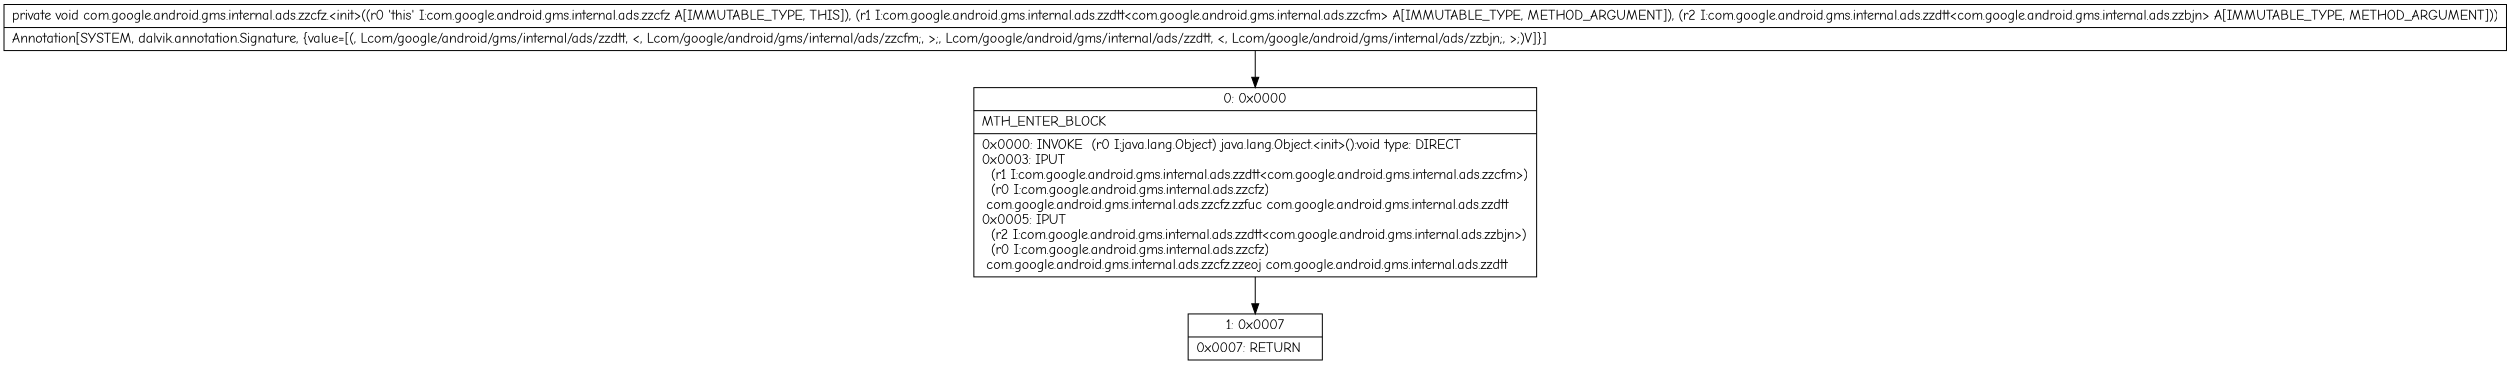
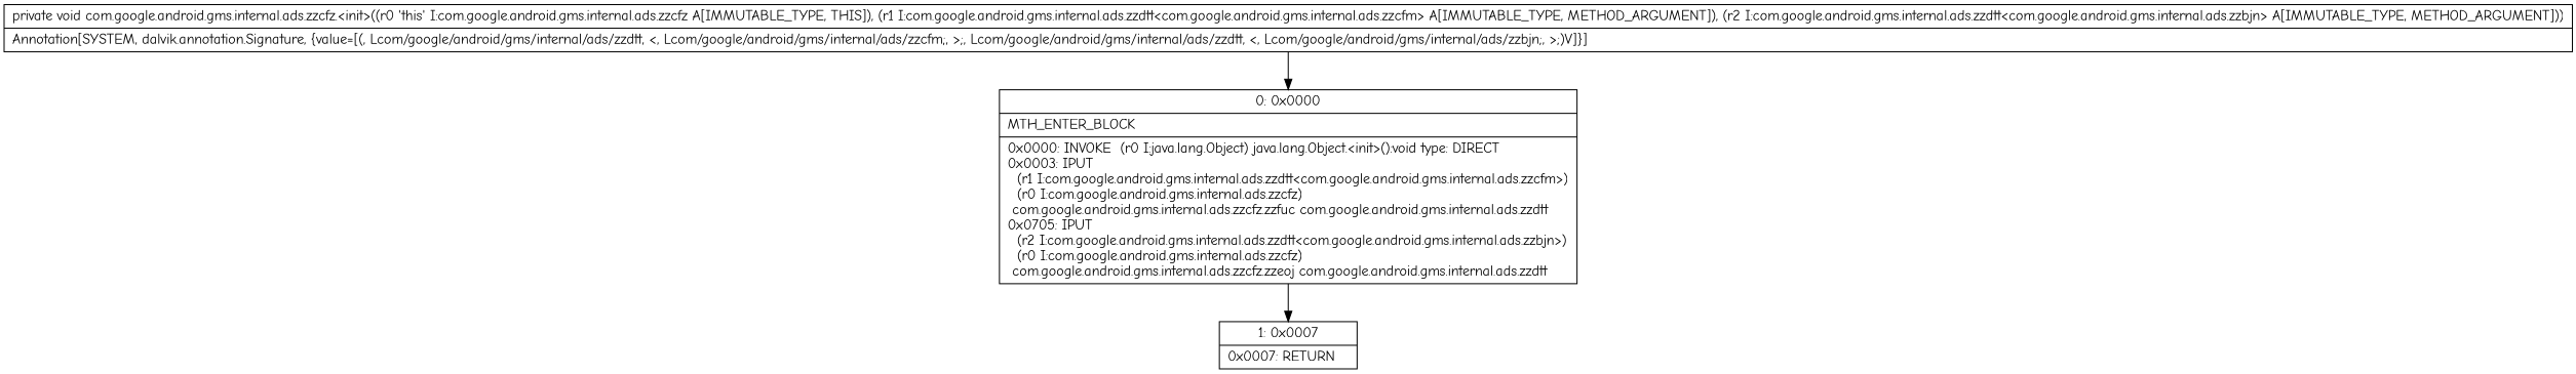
  digraph {
    fontname="Comic Neue"
    node [shape=record fontname="Comic Neue"]
    edge [fontname="Comic Neue"]
-   n1 [label="{0\:\ 0x0000|MTH_ENTER_BLOCK\l|0x0000: INVOKE  (r0 I:java.lang.Object) java.lang.Object.\<init\>():void type: DIRECT \l0x0003: IPUT  \l  (r1 I:com.google.android.gms.internal.ads.zzdtt\<com.google.android.gms.internal.ads.zzcfm\>)\l  (r0 I:com.google.android.gms.internal.ads.zzcfz)\l com.google.android.gms.internal.ads.zzcfz.zzfuc com.google.android.gms.internal.ads.zzdtt \l0x0005: IPUT  \l  (r2 I:com.google.android.gms.internal.ads.zzdtt\<com.google.android.gms.internal.ads.zzbjn\>)\l  (r0 I:com.google.android.gms.internal.ads.zzcfz)\l com.google.android.gms.internal.ads.zzcfz.zzeoj com.google.android.gms.internal.ads.zzdtt \l}"]
+   n1 [label="{0\:\ 0x0000|MTH_ENTER_BLOCK\l|0x0000: INVOKE  (r0 I:java.lang.Object) java.lang.Object.\<init\>():void type: DIRECT \l0x0003: IPUT  \l  (r1 I:com.google.android.gms.internal.ads.zzdtt\<com.google.android.gms.internal.ads.zzcfm\>)\l  (r0 I:com.google.android.gms.internal.ads.zzcfz)\l com.google.android.gms.internal.ads.zzcfz.zzfuc com.google.android.gms.internal.ads.zzdtt \l0x0705: IPUT  \l  (r2 I:com.google.android.gms.internal.ads.zzdtt\<com.google.android.gms.internal.ads.zzbjn\>)\l  (r0 I:com.google.android.gms.internal.ads.zzcfz)\l com.google.android.gms.internal.ads.zzcfz.zzeoj com.google.android.gms.internal.ads.zzdtt \l}"]
    n2 [label="{1\:\ 0x0007|0x0007: RETURN   \l}"]
    n3 [label="{private void com.google.android.gms.internal.ads.zzcfz.\<init\>((r0 'this' I:com.google.android.gms.internal.ads.zzcfz A[IMMUTABLE_TYPE, THIS]), (r1 I:com.google.android.gms.internal.ads.zzdtt\<com.google.android.gms.internal.ads.zzcfm\> A[IMMUTABLE_TYPE, METHOD_ARGUMENT]), (r2 I:com.google.android.gms.internal.ads.zzdtt\<com.google.android.gms.internal.ads.zzbjn\> A[IMMUTABLE_TYPE, METHOD_ARGUMENT]))  | Annotation[SYSTEM, dalvik.annotation.Signature, \{value=[(, Lcom\/google\/android\/gms\/internal\/ads\/zzdtt, \<, Lcom\/google\/android\/gms\/internal\/ads\/zzcfm;, \>;, Lcom\/google\/android\/gms\/internal\/ads\/zzdtt, \<, Lcom\/google\/android\/gms\/internal\/ads\/zzbjn;, \>;)V]\}]\l}"]
    n1 -> n2
    n3 -> n1
  }
